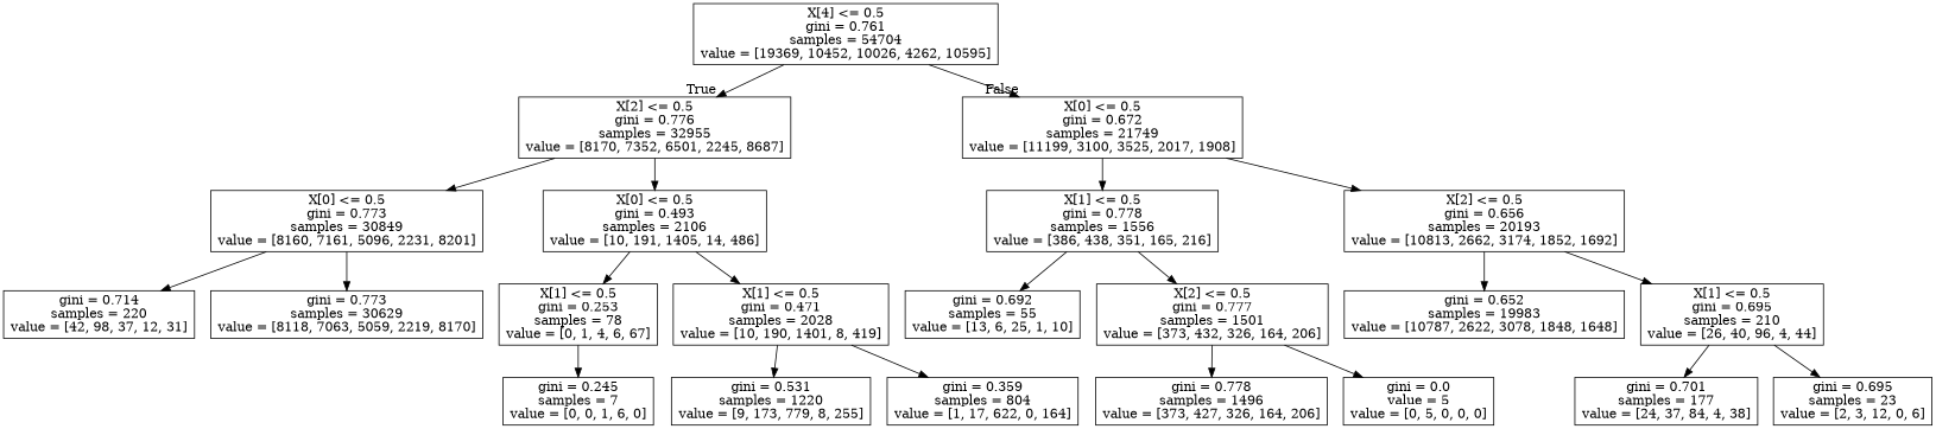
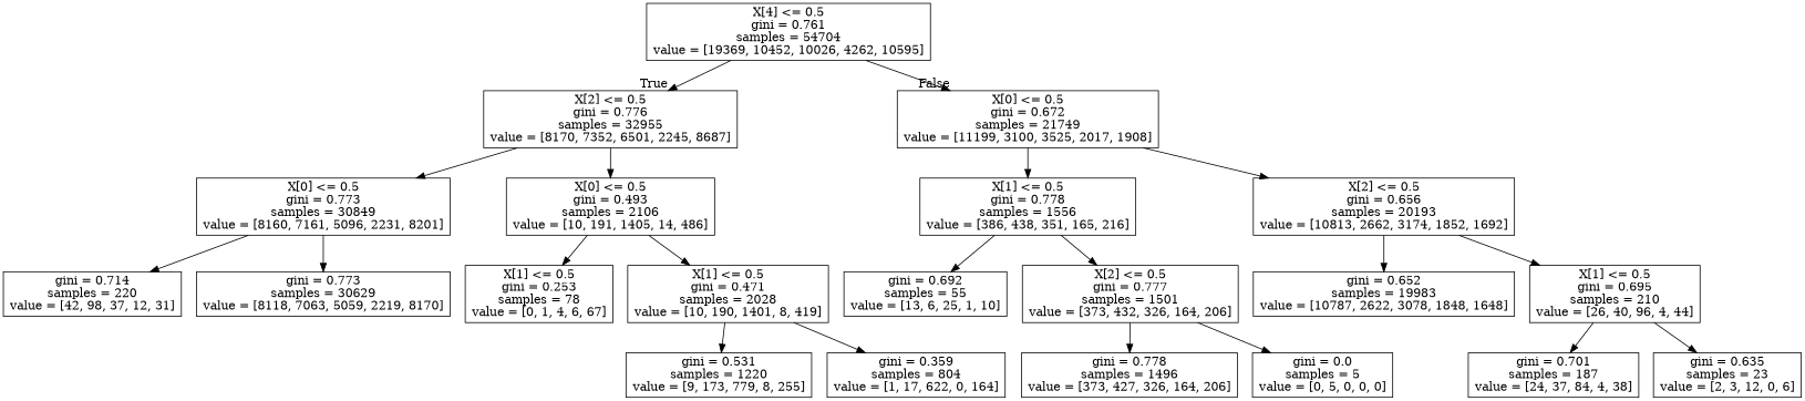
  digraph {
    node [shape=box]
    n1 [label="X[4] <= 0.5\ngini = 0.761\nsamples = 54704\nvalue = [19369, 10452, 10026, 4262, 10595]"]
    n2 [label="X[2] <= 0.5\ngini = 0.776\nsamples = 32955\nvalue = [8170, 7352, 6501, 2245, 8687]"]
    n3 [label="X[0] <= 0.5\ngini = 0.672\nsamples = 21749\nvalue = [11199, 3100, 3525, 2017, 1908]"]
    n4 [label="X[0] <= 0.5\ngini = 0.773\nsamples = 30849\nvalue = [8160, 7161, 5096, 2231, 8201]"]
    n5 [label="X[0] <= 0.5\ngini = 0.493\nsamples = 2106\nvalue = [10, 191, 1405, 14, 486]"]
    n6 [label="X[1] <= 0.5\ngini = 0.778\nsamples = 1556\nvalue = [386, 438, 351, 165, 216]"]
    n7 [label="X[2] <= 0.5\ngini = 0.656\nsamples = 20193\nvalue = [10813, 2662, 3174, 1852, 1692]"]
    n8 [label="gini = 0.714\nsamples = 220\nvalue = [42, 98, 37, 12, 31]"]
    n9 [label="gini = 0.773\nsamples = 30629\nvalue = [8118, 7063, 5059, 2219, 8170]"]
    n10 [label="X[1] <= 0.5\ngini = 0.253\nsamples = 78\nvalue = [0, 1, 4, 6, 67]"]
    n11 [label="X[1] <= 0.5\ngini = 0.471\nsamples = 2028\nvalue = [10, 190, 1401, 8, 419]"]
-   n12 [label="gini = 0.245\nsamples = 7\nvalue = [0, 0, 1, 6, 0]"]
    n13 [label="gini = 0.531\nsamples = 1220\nvalue = [9, 173, 779, 8, 255]"]
    n14 [label="gini = 0.359\nsamples = 804\nvalue = [1, 17, 622, 0, 164]"]
    n15 [label="gini = 0.692\nsamples = 55\nvalue = [13, 6, 25, 1, 10]"]
    n16 [label="X[2] <= 0.5\ngini = 0.777\nsamples = 1501\nvalue = [373, 432, 326, 164, 206]"]
    n17 [label="gini = 0.652\nsamples = 19983\nvalue = [10787, 2622, 3078, 1848, 1648]"]
    n18 [label="X[1] <= 0.5\ngini = 0.695\nsamples = 210\nvalue = [26, 40, 96, 4, 44]"]
    n19 [label="gini = 0.778\nsamples = 1496\nvalue = [373, 427, 326, 164, 206]"]
-   n20 [label="gini = 0.0\nvalue = 5\nvalue = [0, 5, 0, 0, 0]"]
-   n21 [label="gini = 0.701\nsamples = 177\nvalue = [24, 37, 84, 4, 38]"]
-   n22 [label="gini = 0.695\nsamples = 23\nvalue = [2, 3, 12, 0, 6]"]
+   n20 [label="gini = 0.0\nsamples = 5\nvalue = [0, 5, 0, 0, 0]"]
+   n21 [label="gini = 0.701\nsamples = 187\nvalue = [24, 37, 84, 4, 38]"]
+   n22 [label="gini = 0.635\nsamples = 23\nvalue = [2, 3, 12, 0, 6]"]
    n1 -> n2 [headlabel=True labelangle=45 labeldistance=2.5]
    n1 -> n3 [headlabel=False labelangle=-45 labeldistance=2.5]
    n2 -> n4
    n2 -> n5
    n3 -> n6
    n3 -> n7
    n4 -> n8
    n4 -> n9
    n5 -> n10
    n5 -> n11
    n6 -> n15
    n6 -> n16
    n7 -> n17
    n7 -> n18
-   n10 -> n12
    n11 -> n13
    n11 -> n14
    n16 -> n19
    n16 -> n20
    n18 -> n21
    n18 -> n22
  }
